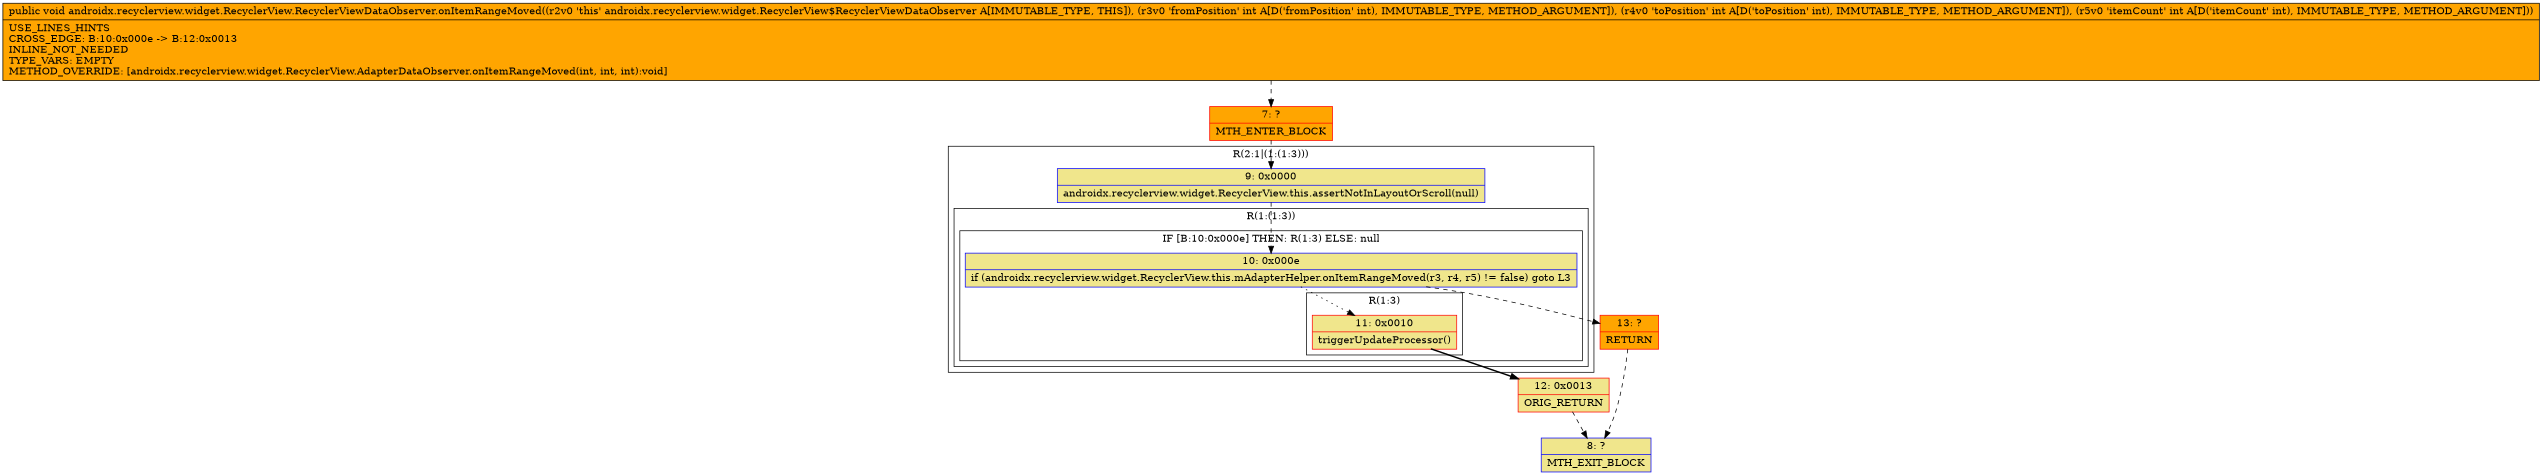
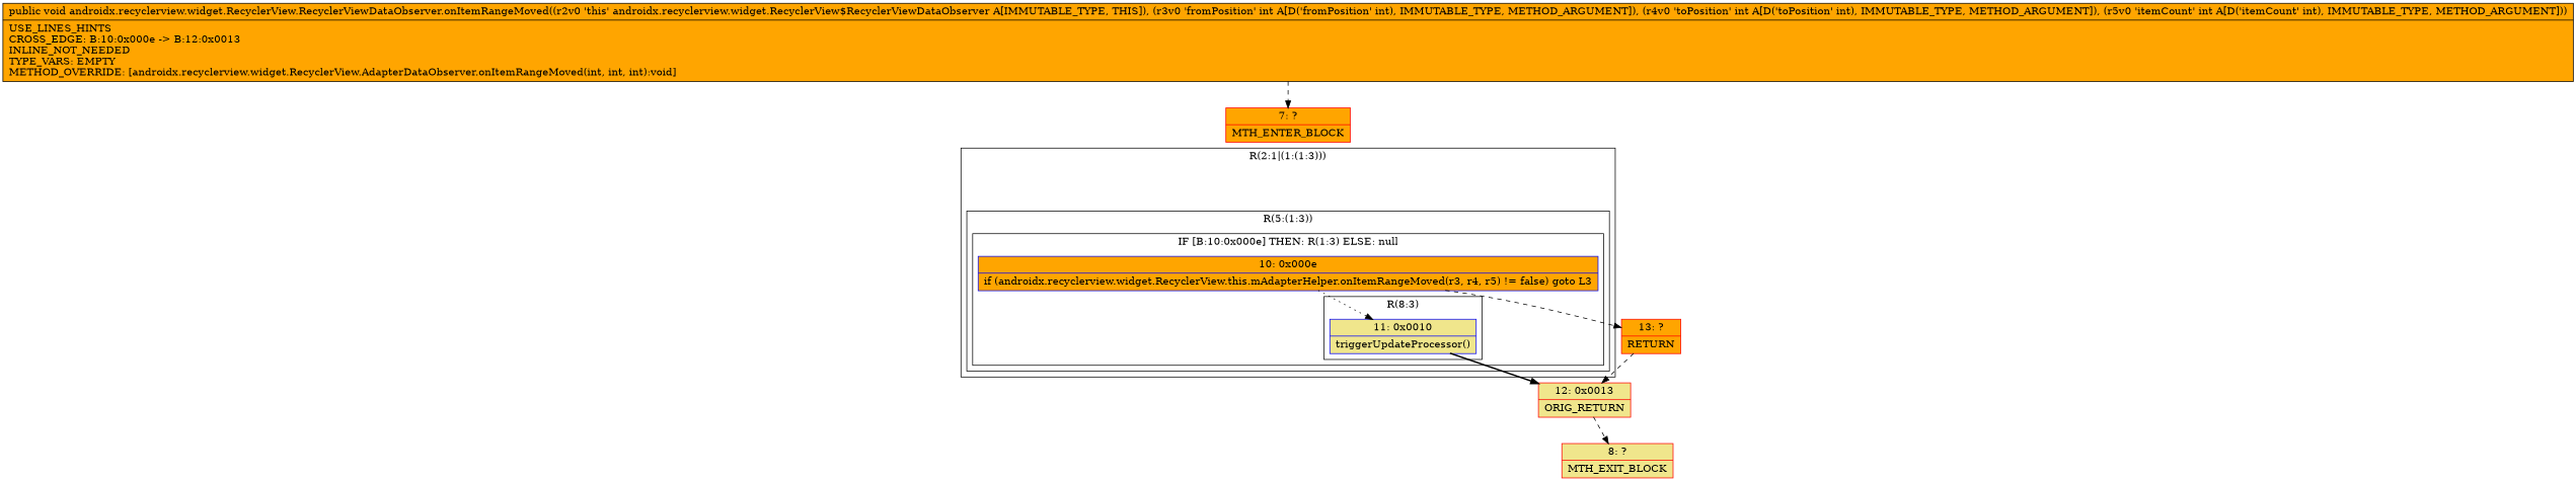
  digraph {
    node [color=red fillcolor=khaki shape=record style=filled]
    edge [style=dashed]
-   n1 [label="{11\:\ 0x0010|triggerUpdateProcessor()\l}"]
-   n2 [color=blue label="{10\:\ 0x000e|if (androidx.recyclerview.widget.RecyclerView.this.mAdapterHelper.onItemRangeMoved(r3, r4, r5) != false) goto L3\l}"]
-   n3 [color=blue label="{9\:\ 0x0000|androidx.recyclerview.widget.RecyclerView.this.assertNotInLayoutOrScroll(null)\l}"]
+   n1 [color=blue label="{11\:\ 0x0010|triggerUpdateProcessor()\l}"]
+   n2 [color=blue fillcolor=orange label="{10\:\ 0x000e|if (androidx.recyclerview.widget.RecyclerView.this.mAdapterHelper.onItemRangeMoved(r3, r4, r5) != false) goto L3\l}"]
    n4 [label="{12\:\ 0x0013|ORIG_RETURN\l}"]
    n5 [fillcolor=orange label="{13\:\ ?|RETURN\l}"]
-   n6 [color=blue label="{8\:\ ?|MTH_EXIT_BLOCK\l}"]
+   n6 [label="{8\:\ ?|MTH_EXIT_BLOCK\l}"]
    n7 [fillcolor=orange label="{7\:\ ?|MTH_ENTER_BLOCK\l}"]
    n8 [fillcolor=orange label="{public void androidx.recyclerview.widget.RecyclerView.RecyclerViewDataObserver.onItemRangeMoved((r2v0 'this' androidx.recyclerview.widget.RecyclerView$RecyclerViewDataObserver A[IMMUTABLE_TYPE, THIS]), (r3v0 'fromPosition' int A[D('fromPosition' int), IMMUTABLE_TYPE, METHOD_ARGUMENT]), (r4v0 'toPosition' int A[D('toPosition' int), IMMUTABLE_TYPE, METHOD_ARGUMENT]), (r5v0 'itemCount' int A[D('itemCount' int), IMMUTABLE_TYPE, METHOD_ARGUMENT]))  | USE_LINES_HINTS\lCROSS_EDGE: B:10:0x000e \-\> B:12:0x0013\lINLINE_NOT_NEEDED\lTYPE_VARS: EMPTY\lMETHOD_OVERRIDE: [androidx.recyclerview.widget.RecyclerView.AdapterDataObserver.onItemRangeMoved(int, int, int):void]\l}" color=""]
    subgraph cluster_1 {
      label="R(2:1|(1:(1:3)))"
-     n3
      subgraph cluster_2 {
-       label="R(1:(1:3))"
+       label="R(5:(1:3))"
        subgraph cluster_3 {
          label="IF [B:10:0x000e] THEN: R(1:3) ELSE: null"
          n2
          subgraph cluster_4 {
-           label="R(1:3)"
+           label="R(8:3)"
            n1
          }
        }
      }
    }
    n1 -> n4 [style=bold]
    n2 -> n1 [style=dotted]
    n2 -> n5
-   n3 -> n2
    n4 -> n6
-   n5 -> n6
-   n7 -> n3
+   n5 -> n4
    n8 -> n7
  }
